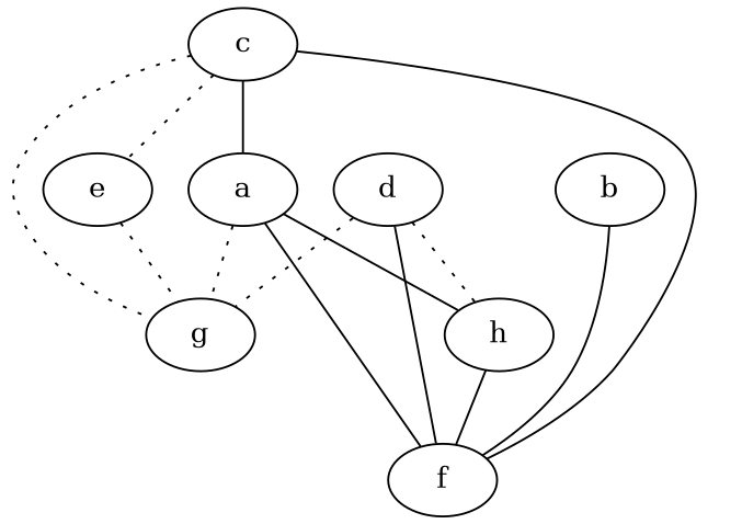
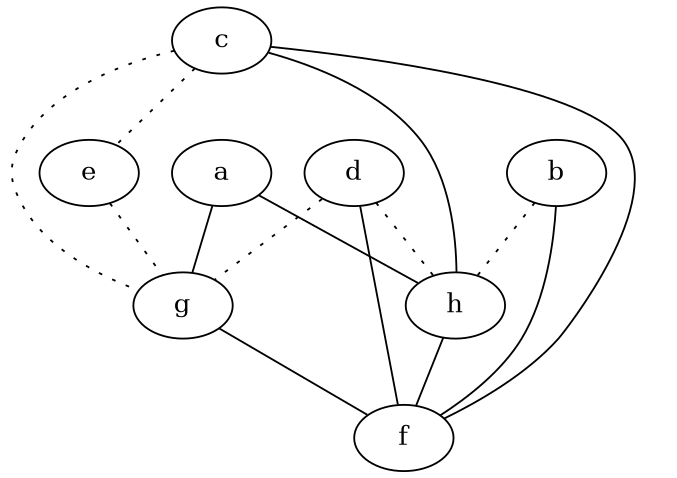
  graph {
    a
    f
    g
    h
    b
    c
    e
    d
-   a -- f
-   a -- g [style=dotted]
+   g -- f
+   a -- g
    a -- h
    h -- f
    b -- f
+   b -- h [style=dotted]
    c -- f
    c -- g [style=dotted]
-   c -- a
+   c -- h
    c -- e [style=dotted]
    e -- g [style=dotted]
    d -- f
    d -- g [style=dotted]
    d -- h [style=dotted]
  }
